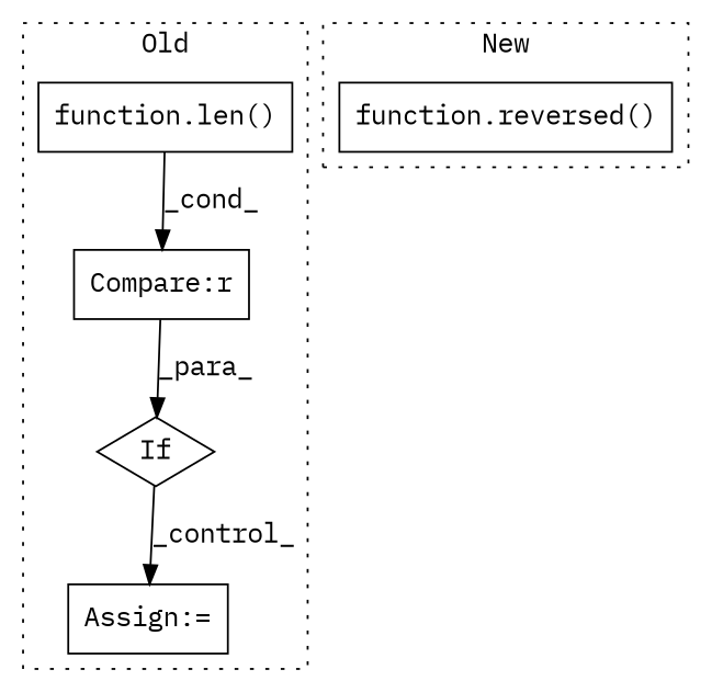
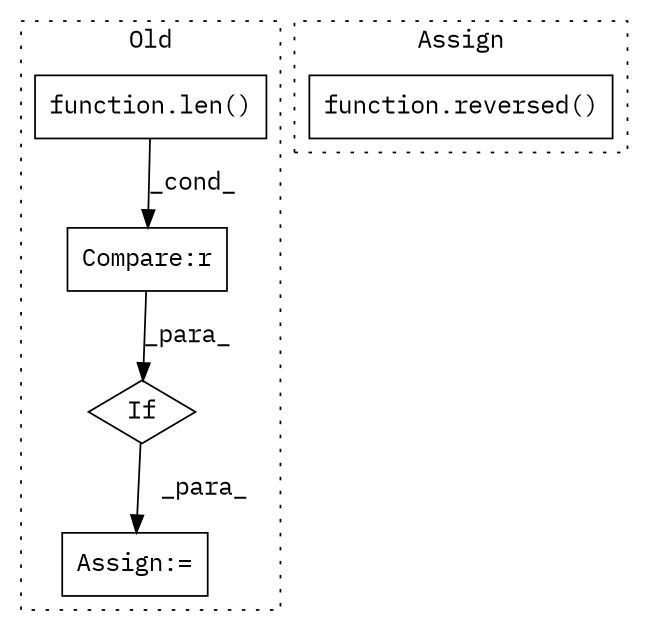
  digraph {
    fontname="IBM Plex Mono"
    node [a=75 fontname="IBM Plex Mono" l=3 shape=box]
    edge [fontname="IBM Plex Mono"]
    n1 [l="4,1" label="function.len()" s="6573,6585"]
    n2 [a=68 label="Assign:=" s=7450]
    n3 [a=96 label=If s=6562 shape=diamond]
    n4 [a=40 l=25 label="Compare:r" s=6565]
    n5 [l="9,1" label="function.reversed()" s="6779,6851"]
    subgraph cluster_1 {
      label=Old
      style=dotted
      n1
      n2
      n3
      n4
    }
    subgraph cluster_2 {
-     label=New
+     label=Assign
      style=dotted
      n5
    }
    n1 -> n4 [label=_cond_]
-   n3 -> n2 [label=_control_]
+   n3 -> n2 [label=_para_]
    n4 -> n3 [label=_para_]
  }
